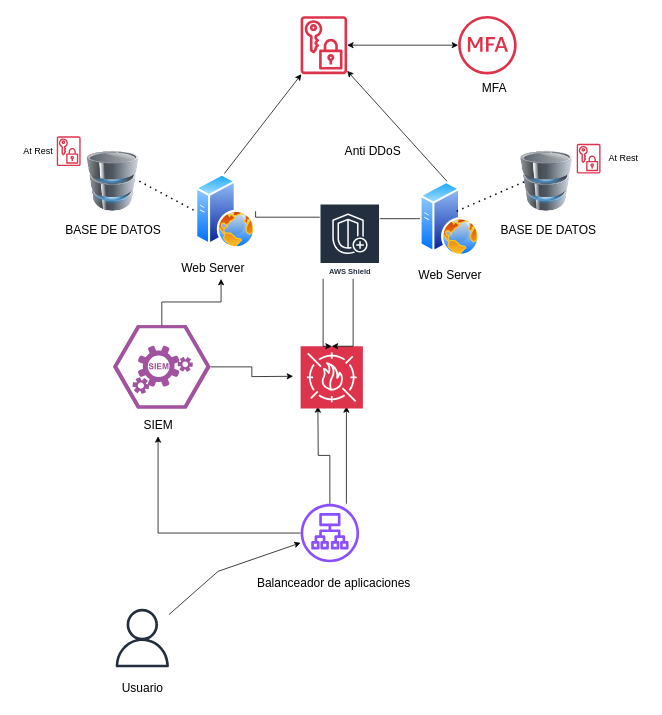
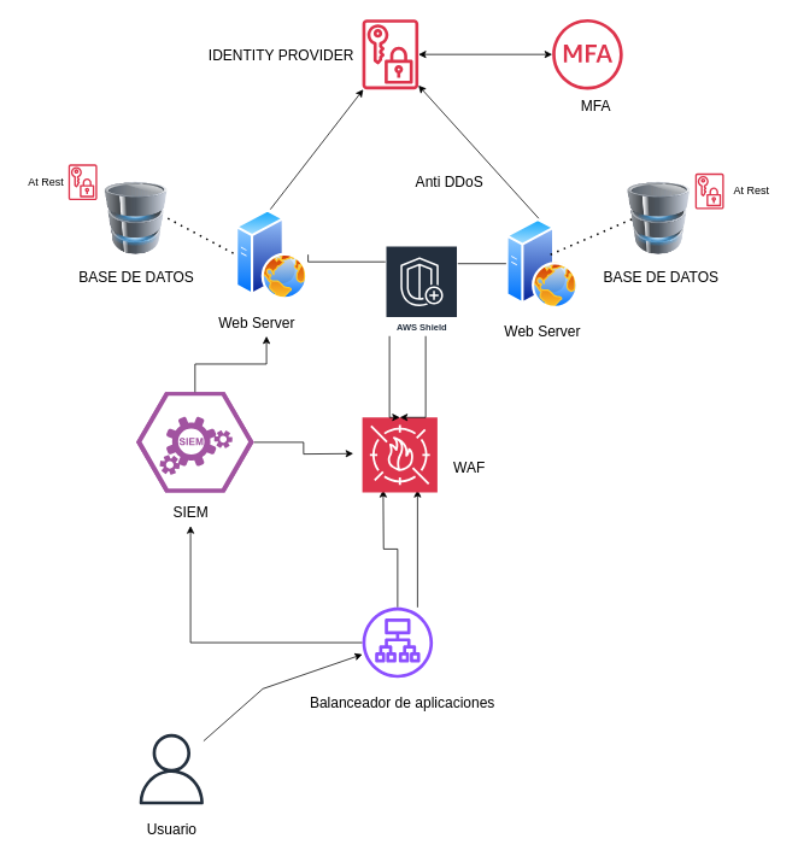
  <mxCell id="0" />
  <mxCell id="1" parent="0" />
  <mxCell id="2" value="" style="image;aspect=fixed;perimeter=ellipsePerimeter;html=1;align=center;shadow=0;dashed=0;spacingTop=3;image=img/lib/active_directory/web_server.svg;" parent="1" vertex="1"><mxGeometry x="260" y="231" width="80" height="100" as="geometry" /></mxCell>
  <mxCell id="3" value="" style="sketch=0;outlineConnect=0;fontColor=#232F3E;gradientColor=none;fillColor=#232F3D;strokeColor=none;dashed=0;verticalLabelPosition=bottom;verticalAlign=top;align=center;html=1;fontSize=12;fontStyle=0;aspect=fixed;pointerEvents=1;shape=mxgraph.aws4.user;" parent="1" vertex="1"><mxGeometry x="150" y="811" width="78" height="78" as="geometry" /></mxCell>
  <mxCell id="4" value="" style="image;aspect=fixed;perimeter=ellipsePerimeter;html=1;align=center;shadow=0;dashed=0;spacingTop=3;image=img/lib/active_directory/web_server.svg;" parent="1" vertex="1"><mxGeometry x="559" y="241" width="80" height="100" as="geometry" /></mxCell>
  <mxCell id="5" value="Web Server" style="text;html=1;align=center;verticalAlign=middle;resizable=0;points=[];autosize=1;strokeColor=none;fillColor=none;fontSize=16;" parent="1" vertex="1"><mxGeometry x="544" y="351" width="110" height="30" as="geometry" /></mxCell>
  <mxCell id="6" value="Web Server" style="text;html=1;align=center;verticalAlign=middle;resizable=0;points=[];autosize=1;strokeColor=none;fillColor=none;fontSize=16;" parent="1" vertex="1"><mxGeometry x="228" y="341" width="110" height="30" as="geometry" /></mxCell>
+ <mxCell id="7" value="&lt;font style=&quot;font-size: 16px;&quot;&gt;WAF&lt;/font&gt;" style="text;html=1;align=center;verticalAlign=middle;resizable=0;points=[];autosize=1;strokeColor=none;fillColor=none;fontSize=16;" parent="1" vertex="1"><mxGeometry x="488" y="501" width="60" height="30" as="geometry" /></mxCell>
  <mxCell id="8" value="&lt;font style=&quot;font-size: 16px;&quot;&gt;Balanceador de aplicaciones&lt;/font&gt;" style="text;html=1;align=center;verticalAlign=middle;resizable=0;points=[];autosize=1;strokeColor=none;fillColor=none;" parent="1" vertex="1"><mxGeometry x="329" y="761" width="230" height="30" as="geometry" /></mxCell>
  <mxCell id="9" value="&lt;font style=&quot;font-size: 16px;&quot;&gt;Usuario&lt;/font&gt;" style="text;html=1;align=center;verticalAlign=middle;resizable=0;points=[];autosize=1;strokeColor=none;fillColor=none;" parent="1" vertex="1"><mxGeometry x="149" y="901" width="80" height="30" as="geometry" /></mxCell>
  <mxCell id="10" value="" style="endArrow=classic;html=1;rounded=0;" parent="1" source="3" edge="1"><mxGeometry width="50" height="50" relative="1" as="geometry"><mxPoint x="224" y="821" as="sourcePoint" /><mxPoint x="400" y="723" as="targetPoint" /><Array as="points"><mxPoint x="290" y="761" /></Array></mxGeometry></mxCell>
  <mxCell id="11" style="edgeStyle=orthogonalEdgeStyle;rounded=0;orthogonalLoop=1;jettySize=auto;html=1;" parent="1" source="14" edge="1"><mxGeometry relative="1" as="geometry"><mxPoint x="423" y="540.998" as="targetPoint" /></mxGeometry></mxCell>
  <mxCell id="12" style="edgeStyle=orthogonalEdgeStyle;rounded=0;orthogonalLoop=1;jettySize=auto;html=1;" parent="1" source="14" edge="1"><mxGeometry relative="1" as="geometry"><mxPoint x="461" y="540.998" as="targetPoint" /><Array as="points"><mxPoint x="460" y="681" /><mxPoint x="460" y="681" /></Array></mxGeometry></mxCell>
  <mxCell id="13" style="edgeStyle=orthogonalEdgeStyle;rounded=0;orthogonalLoop=1;jettySize=auto;html=1;" edge="1" parent="1" source="14" target="22"><mxGeometry relative="1" as="geometry" /></mxCell>
  <mxCell id="14" value="" style="sketch=0;outlineConnect=0;fontColor=#232F3E;gradientColor=none;fillColor=#8C4FFF;strokeColor=none;dashed=0;verticalLabelPosition=bottom;verticalAlign=top;align=center;html=1;fontSize=12;fontStyle=0;aspect=fixed;pointerEvents=1;shape=mxgraph.aws4.application_load_balancer;" parent="1" vertex="1"><mxGeometry x="400" y="671" width="78" height="78" as="geometry" /></mxCell>
  <mxCell id="15" value="" style="sketch=0;points=[[0,0,0],[0.25,0,0],[0.5,0,0],[0.75,0,0],[1,0,0],[0,1,0],[0.25,1,0],[0.5,1,0],[0.75,1,0],[1,1,0],[0,0.25,0],[0,0.5,0],[0,0.75,0],[1,0.25,0],[1,0.5,0],[1,0.75,0]];outlineConnect=0;fontColor=#232F3E;fillColor=#DD344C;strokeColor=#ffffff;dashed=0;verticalLabelPosition=bottom;verticalAlign=top;align=center;html=1;fontSize=12;fontStyle=0;aspect=fixed;shape=mxgraph.aws4.resourceIcon;resIcon=mxgraph.aws4.waf;" parent="1" vertex="1"><mxGeometry x="400" y="461" width="83" height="83" as="geometry" /></mxCell>
  <mxCell id="16" style="edgeStyle=orthogonalEdgeStyle;rounded=0;orthogonalLoop=1;jettySize=auto;html=1;entryX=0.5;entryY=0;entryDx=0;entryDy=0;entryPerimeter=0;exitX=1;exitY=0.5;exitDx=0;exitDy=0;" parent="1" source="2" target="15" edge="1"><mxGeometry relative="1" as="geometry"><Array as="points"><mxPoint x="430" y="289" /><mxPoint x="430" y="461" /></Array><mxPoint x="344" y="289" as="sourcePoint" /></mxGeometry></mxCell>
  <mxCell id="17" style="edgeStyle=orthogonalEdgeStyle;rounded=0;orthogonalLoop=1;jettySize=auto;html=1;entryX=0.5;entryY=0;entryDx=0;entryDy=0;entryPerimeter=0;exitX=0;exitY=0.5;exitDx=0;exitDy=0;" parent="1" source="4" target="15" edge="1"><mxGeometry relative="1" as="geometry"><Array as="points"><mxPoint x="470" y="291" /><mxPoint x="470" y="461" /></Array><mxPoint x="600" y="291" as="sourcePoint" /></mxGeometry></mxCell>
  <mxCell id="18" value="" style="sketch=0;outlineConnect=0;fontColor=#232F3E;gradientColor=none;fillColor=#DD344C;strokeColor=none;dashed=0;verticalLabelPosition=bottom;verticalAlign=top;align=center;html=1;fontSize=12;fontStyle=0;aspect=fixed;pointerEvents=1;shape=mxgraph.aws4.data_encryption_key;" parent="1" vertex="1"><mxGeometry x="400" y="20.69" width="62" height="78" as="geometry" /></mxCell>
+ <mxCell id="19" value="&lt;font style=&quot;font-size: 16px;&quot;&gt;IDENTITY PROVIDER&lt;/font&gt;" style="text;html=1;align=center;verticalAlign=middle;resizable=0;points=[];autosize=1;strokeColor=none;fillColor=none;" parent="1" vertex="1"><mxGeometry x="220" y="44.69" width="180" height="30" as="geometry" /></mxCell>
  <mxCell id="20" style="edgeStyle=orthogonalEdgeStyle;rounded=0;orthogonalLoop=1;jettySize=auto;html=1;" edge="1" parent="1" source="21"><mxGeometry relative="1" as="geometry"><mxPoint x="390" y="501" as="targetPoint" /></mxGeometry></mxCell>
  <mxCell id="21" value="" style="verticalLabelPosition=bottom;sketch=0;html=1;fillColor=#A153A0;strokeColor=#ffffff;verticalAlign=top;align=center;points=[[0,0.5,0],[0.125,0.25,0],[0.25,0,0],[0.5,0,0],[0.75,0,0],[0.875,0.25,0],[1,0.5,0],[0.875,0.75,0],[0.75,1,0],[0.5,1,0],[0.125,0.75,0]];pointerEvents=1;shape=mxgraph.cisco_safe.compositeIcon;bgIcon=mxgraph.cisco_safe.design.blank_device;resIcon=mxgraph.cisco_safe.design.siem_2;" parent="1" vertex="1"><mxGeometry x="150" y="433" width="130" height="111" as="geometry" /></mxCell>
  <mxCell id="22" value="&lt;font style=&quot;font-size: 16px;&quot;&gt;SIEM&lt;br&gt;&lt;/font&gt;" style="text;html=1;align=center;verticalAlign=middle;resizable=0;points=[];autosize=1;strokeColor=none;fillColor=none;" parent="1" vertex="1"><mxGeometry x="180" y="551" width="60" height="30" as="geometry" /></mxCell>
  <mxCell id="23" value="" style="endArrow=classic;html=1;rounded=0;" edge="1" parent="1" target="18"><mxGeometry width="50" height="50" relative="1" as="geometry"><mxPoint x="595" y="241" as="sourcePoint" /><mxPoint x="535" y="181" as="targetPoint" /></mxGeometry></mxCell>
  <mxCell id="24" value="" style="endArrow=classic;html=1;rounded=0;" edge="1" parent="1" target="18"><mxGeometry width="50" height="50" relative="1" as="geometry"><mxPoint x="298.25" y="231" as="sourcePoint" /><mxPoint x="337.75" y="161" as="targetPoint" /></mxGeometry></mxCell>
  <mxCell id="25" value="" style="sketch=0;outlineConnect=0;fontColor=#232F3E;gradientColor=none;fillColor=#DD344C;strokeColor=none;dashed=0;verticalLabelPosition=bottom;verticalAlign=top;align=center;html=1;fontSize=12;fontStyle=0;aspect=fixed;pointerEvents=1;shape=mxgraph.aws4.mfa_token;" vertex="1" parent="1"><mxGeometry x="610" y="20.69" width="78" height="78" as="geometry" /></mxCell>
  <mxCell id="26" value="" style="endArrow=classic;startArrow=classic;html=1;rounded=0;" edge="1" parent="1" source="18" target="25"><mxGeometry width="50" height="50" relative="1" as="geometry"><mxPoint x="480" y="131" as="sourcePoint" /><mxPoint x="575" y="109" as="targetPoint" /></mxGeometry></mxCell>
  <mxCell id="27" value="&lt;font style=&quot;font-size: 16px;&quot;&gt;MFA&lt;/font&gt;" style="text;html=1;align=center;verticalAlign=middle;resizable=0;points=[];autosize=1;strokeColor=none;fillColor=none;" vertex="1" parent="1"><mxGeometry x="628" y="101" width="60" height="30" as="geometry" /></mxCell>
  <mxCell id="28" value="AWS Shield" style="sketch=0;outlineConnect=0;fontColor=#232F3E;gradientColor=none;strokeColor=#ffffff;fillColor=#232F3E;dashed=0;verticalLabelPosition=middle;verticalAlign=bottom;align=center;html=1;whiteSpace=wrap;fontSize=10;fontStyle=1;spacing=3;shape=mxgraph.aws4.productIcon;prIcon=mxgraph.aws4.shield;" vertex="1" parent="1"><mxGeometry x="425.5" y="271" width="80" height="100" as="geometry" /></mxCell>
  <mxCell id="29" value="&lt;font style=&quot;font-size: 16px;&quot;&gt;Anti DDoS&lt;/font&gt;" style="text;html=1;align=center;verticalAlign=middle;resizable=0;points=[];autosize=1;strokeColor=none;fillColor=none;" vertex="1" parent="1"><mxGeometry x="445.5" y="186" width="100" height="30" as="geometry" /></mxCell>
  <mxCell id="30" value="" style="image;html=1;image=img/lib/clip_art/computers/Database_128x128.png" vertex="1" parent="1"><mxGeometry x="110" y="201" width="80" height="80" as="geometry" /></mxCell>
  <mxCell id="31" value="" style="image;html=1;image=img/lib/clip_art/computers/Database_128x128.png" vertex="1" parent="1"><mxGeometry x="688" y="201" width="80" height="80" as="geometry" /></mxCell>
  <mxCell id="32" value="" style="endArrow=none;dashed=1;html=1;dashPattern=1 3;strokeWidth=2;rounded=0;" edge="1" parent="1"><mxGeometry width="50" height="50" relative="1" as="geometry"><mxPoint x="608" y="281" as="sourcePoint" /><mxPoint x="700" y="241" as="targetPoint" /></mxGeometry></mxCell>
  <mxCell id="33" value="" style="endArrow=none;dashed=1;html=1;dashPattern=1 3;strokeWidth=2;rounded=0;entryX=0;entryY=0.5;entryDx=0;entryDy=0;" edge="1" parent="1" target="2"><mxGeometry width="50" height="50" relative="1" as="geometry"><mxPoint x="185" y="241" as="sourcePoint" /><mxPoint x="235" y="191" as="targetPoint" /></mxGeometry></mxCell>
  <mxCell id="34" value="&lt;font style=&quot;font-size: 16px;&quot;&gt;BASE DE DATOS&lt;/font&gt;" style="text;html=1;align=center;verticalAlign=middle;resizable=0;points=[];autosize=1;strokeColor=none;fillColor=none;" vertex="1" parent="1"><mxGeometry x="75" y="291" width="150" height="30" as="geometry" /></mxCell>
  <mxCell id="35" value="&lt;font style=&quot;font-size: 16px;&quot;&gt;BASE DE DATOS&lt;/font&gt;" style="text;html=1;align=center;verticalAlign=middle;resizable=0;points=[];autosize=1;strokeColor=none;fillColor=none;" vertex="1" parent="1"><mxGeometry x="655" y="291" width="150" height="30" as="geometry" /></mxCell>
  <mxCell id="36" value="" style="sketch=0;outlineConnect=0;fontColor=#232F3E;gradientColor=none;fillColor=#DD344C;strokeColor=none;dashed=0;verticalLabelPosition=bottom;verticalAlign=top;align=center;html=1;fontSize=12;fontStyle=0;aspect=fixed;pointerEvents=1;shape=mxgraph.aws4.data_encryption_key;" vertex="1" parent="1"><mxGeometry x="768" y="191" width="31.79" height="40" as="geometry" /></mxCell>
  <mxCell id="37" value="" style="sketch=0;outlineConnect=0;fontColor=#232F3E;gradientColor=none;fillColor=#DD344C;strokeColor=none;dashed=0;verticalLabelPosition=bottom;verticalAlign=top;align=center;html=1;fontSize=12;fontStyle=0;aspect=fixed;pointerEvents=1;shape=mxgraph.aws4.data_encryption_key;" vertex="1" parent="1"><mxGeometry x="75" y="181" width="31.79" height="40" as="geometry" /></mxCell>
  <mxCell id="38" value="At Rest" style="text;html=1;align=center;verticalAlign=middle;resizable=0;points=[];autosize=1;strokeColor=none;fillColor=none;" vertex="1" parent="1"><mxGeometry x="799.79" y="196" width="60" height="30" as="geometry" /></mxCell>
  <mxCell id="39" value="At Rest" style="text;html=1;align=center;verticalAlign=middle;resizable=0;points=[];autosize=1;strokeColor=none;fillColor=none;" vertex="1" parent="1"><mxGeometry x="20" y="186" width="60" height="30" as="geometry" /></mxCell>
  <mxCell id="40" style="edgeStyle=orthogonalEdgeStyle;rounded=0;orthogonalLoop=1;jettySize=auto;html=1;entryX=0.6;entryY=1.005;entryDx=0;entryDy=0;entryPerimeter=0;" edge="1" parent="1" source="21" target="6"><mxGeometry relative="1" as="geometry" /></mxCell>
